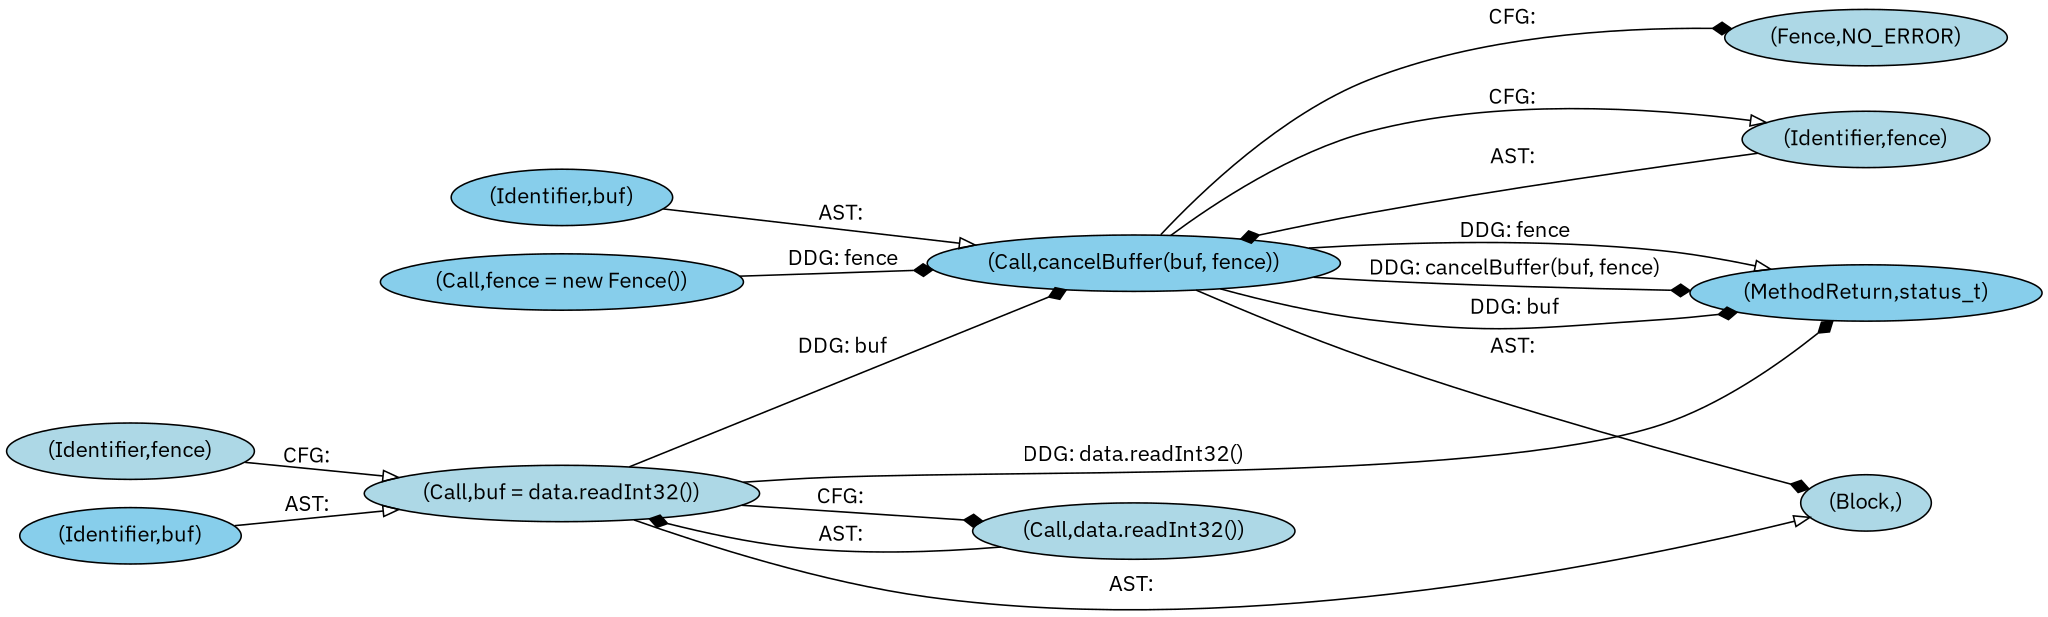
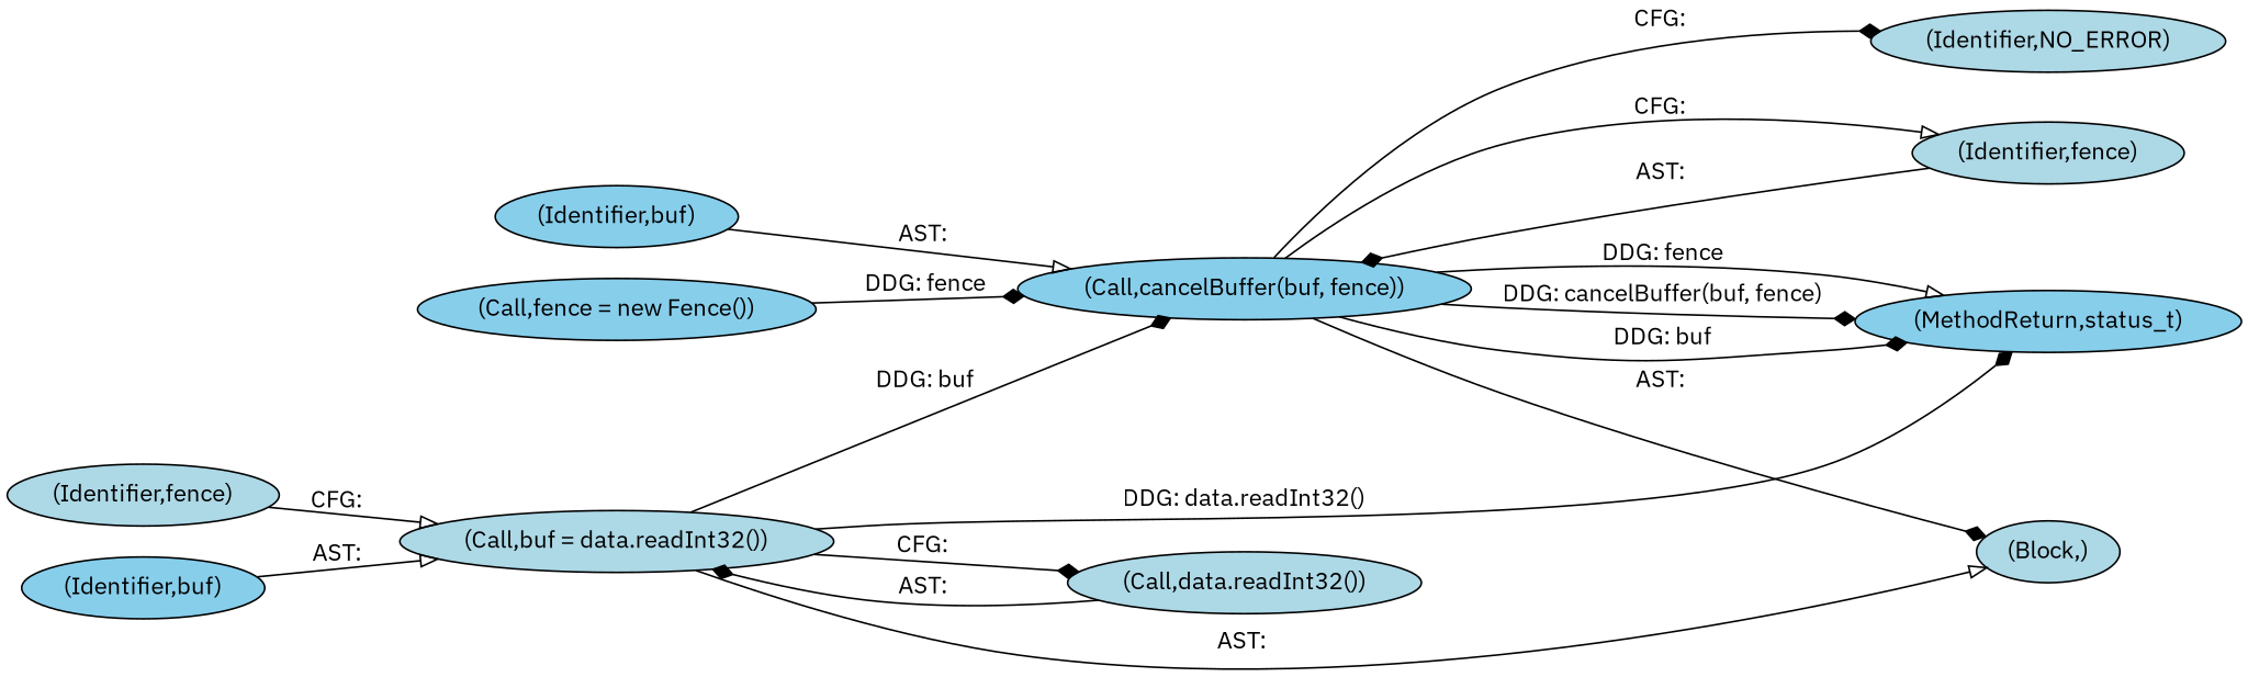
  digraph {
    fontname="IBM Plex Sans"
    rankdir=LR
    node [fillcolor=lightblue fontname="IBM Plex Sans" style=filled]
    edge [arrowhead=diamond fontname="IBM Plex Sans"]
    n1 [label="(Call,buf = data.readInt32())"]
    n2 [fillcolor=skyblue label="(Call,cancelBuffer(buf, fence))"]
    n3 [label="(Block,)"]
    n4 [label="(Call,data.readInt32())"]
    n5 [fillcolor=skyblue label="(MethodReturn,status_t)"]
    n6 [label="(Identifier,fence)"]
-   n7 [label="(Fence,NO_ERROR)"]
+   n7 [label="(Identifier,NO_ERROR)"]
    n8 [fillcolor=skyblue label="(Identifier,buf)"]
    n9 [label="(Identifier,fence)"]
    n10 [fillcolor=skyblue label="(Call,fence = new Fence())"]
    n11 [fillcolor=skyblue label="(Identifier,buf)"]
    n1 -> n2 [label="DDG: buf"]
    n1 -> n3 [arrowhead=onormal label="AST: "]
    n1 -> n4 [label="CFG: "]
    n1 -> n5 [label="DDG: data.readInt32()"]
    n2 -> n3 [label="AST: "]
    n2 -> n5 [arrowhead=onormal label="DDG: fence"]
    n2 -> n5 [label="DDG: cancelBuffer(buf, fence)"]
    n2 -> n5 [label="DDG: buf"]
    n2 -> n6 [arrowhead=onormal label="CFG: "]
    n2 -> n7 [label="CFG: "]
    n4 -> n1 [label="AST: "]
    n6 -> n2 [label="AST: "]
    n8 -> n2 [arrowhead=onormal label="AST: "]
    n9 -> n1 [arrowhead=onormal label="CFG: "]
    n10 -> n2 [label="DDG: fence"]
    n11 -> n1 [arrowhead=onormal label="AST: "]
  }
